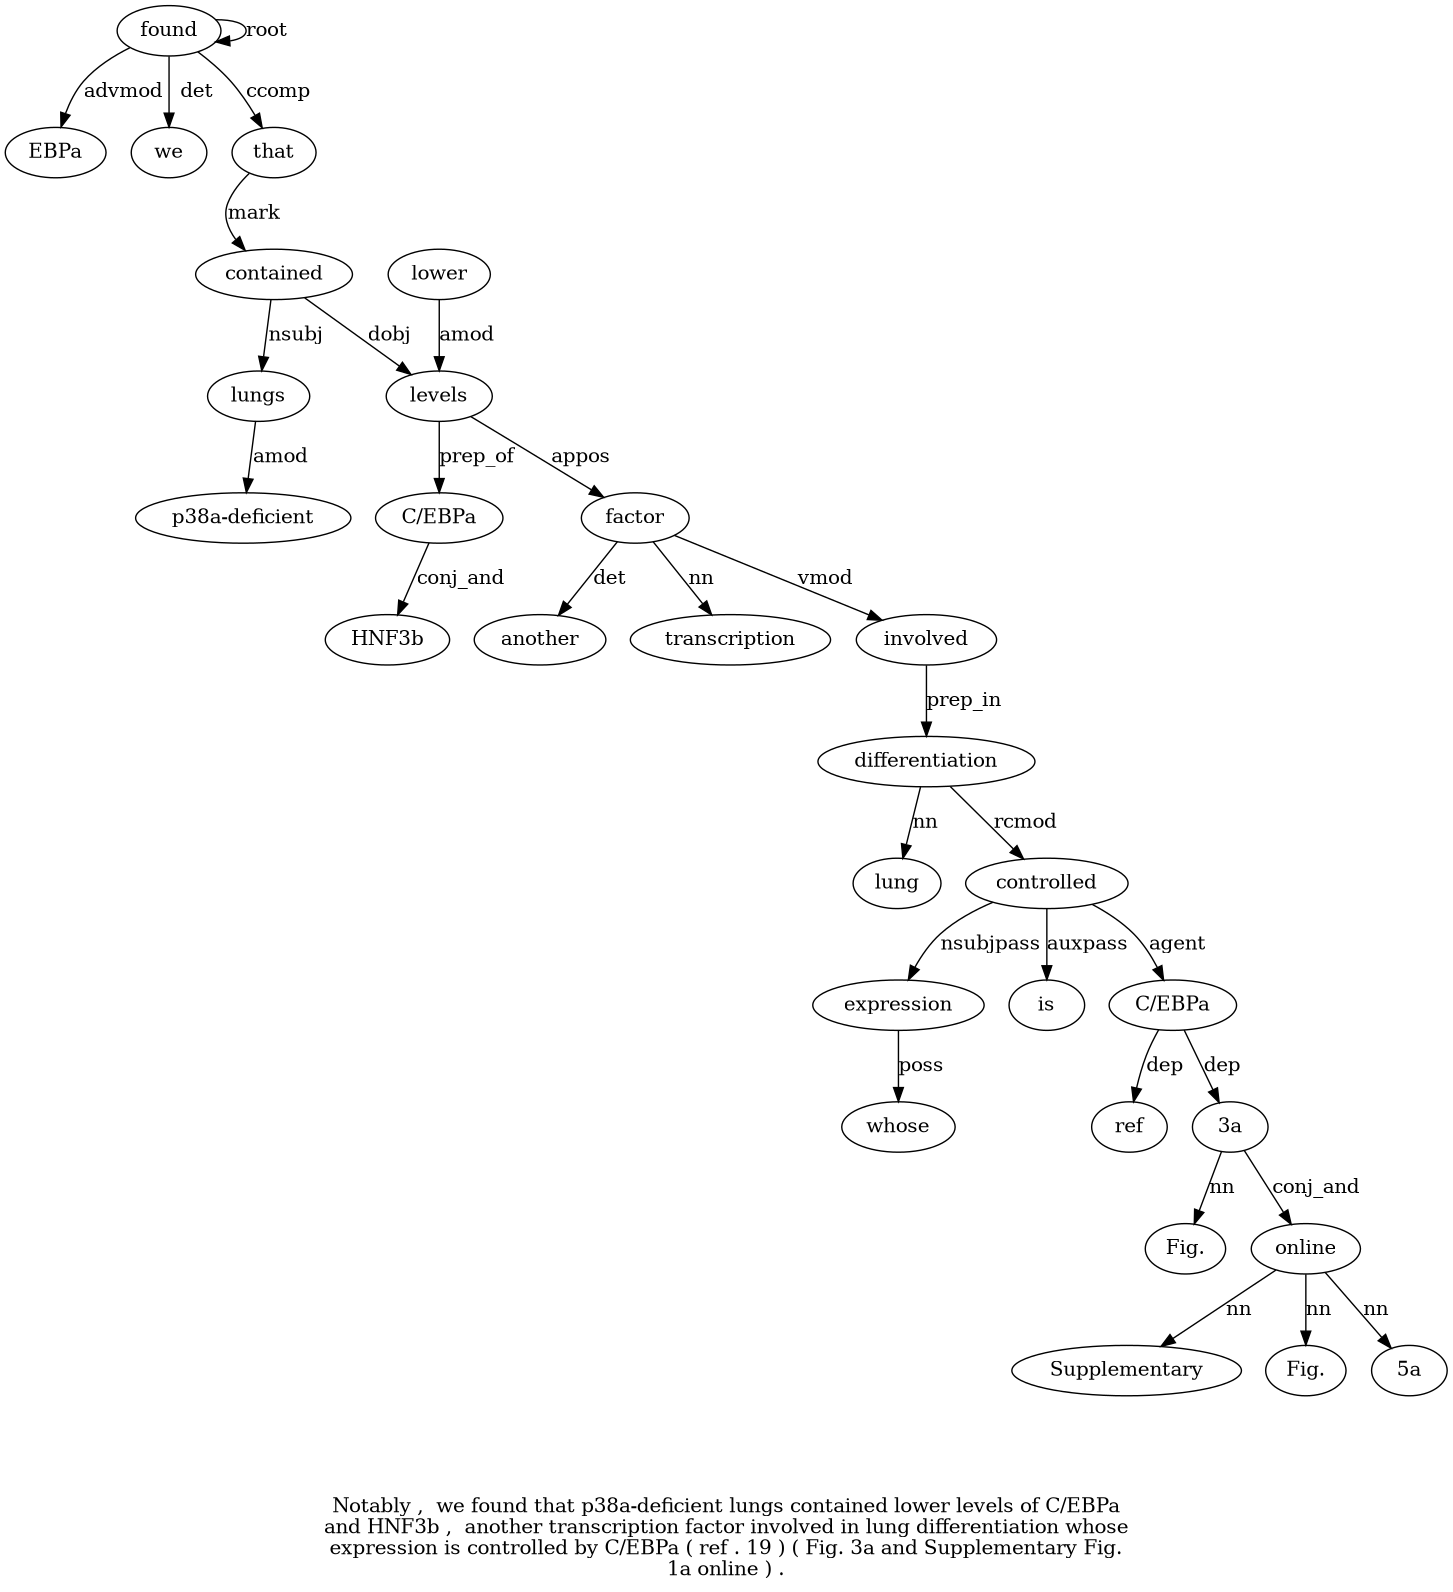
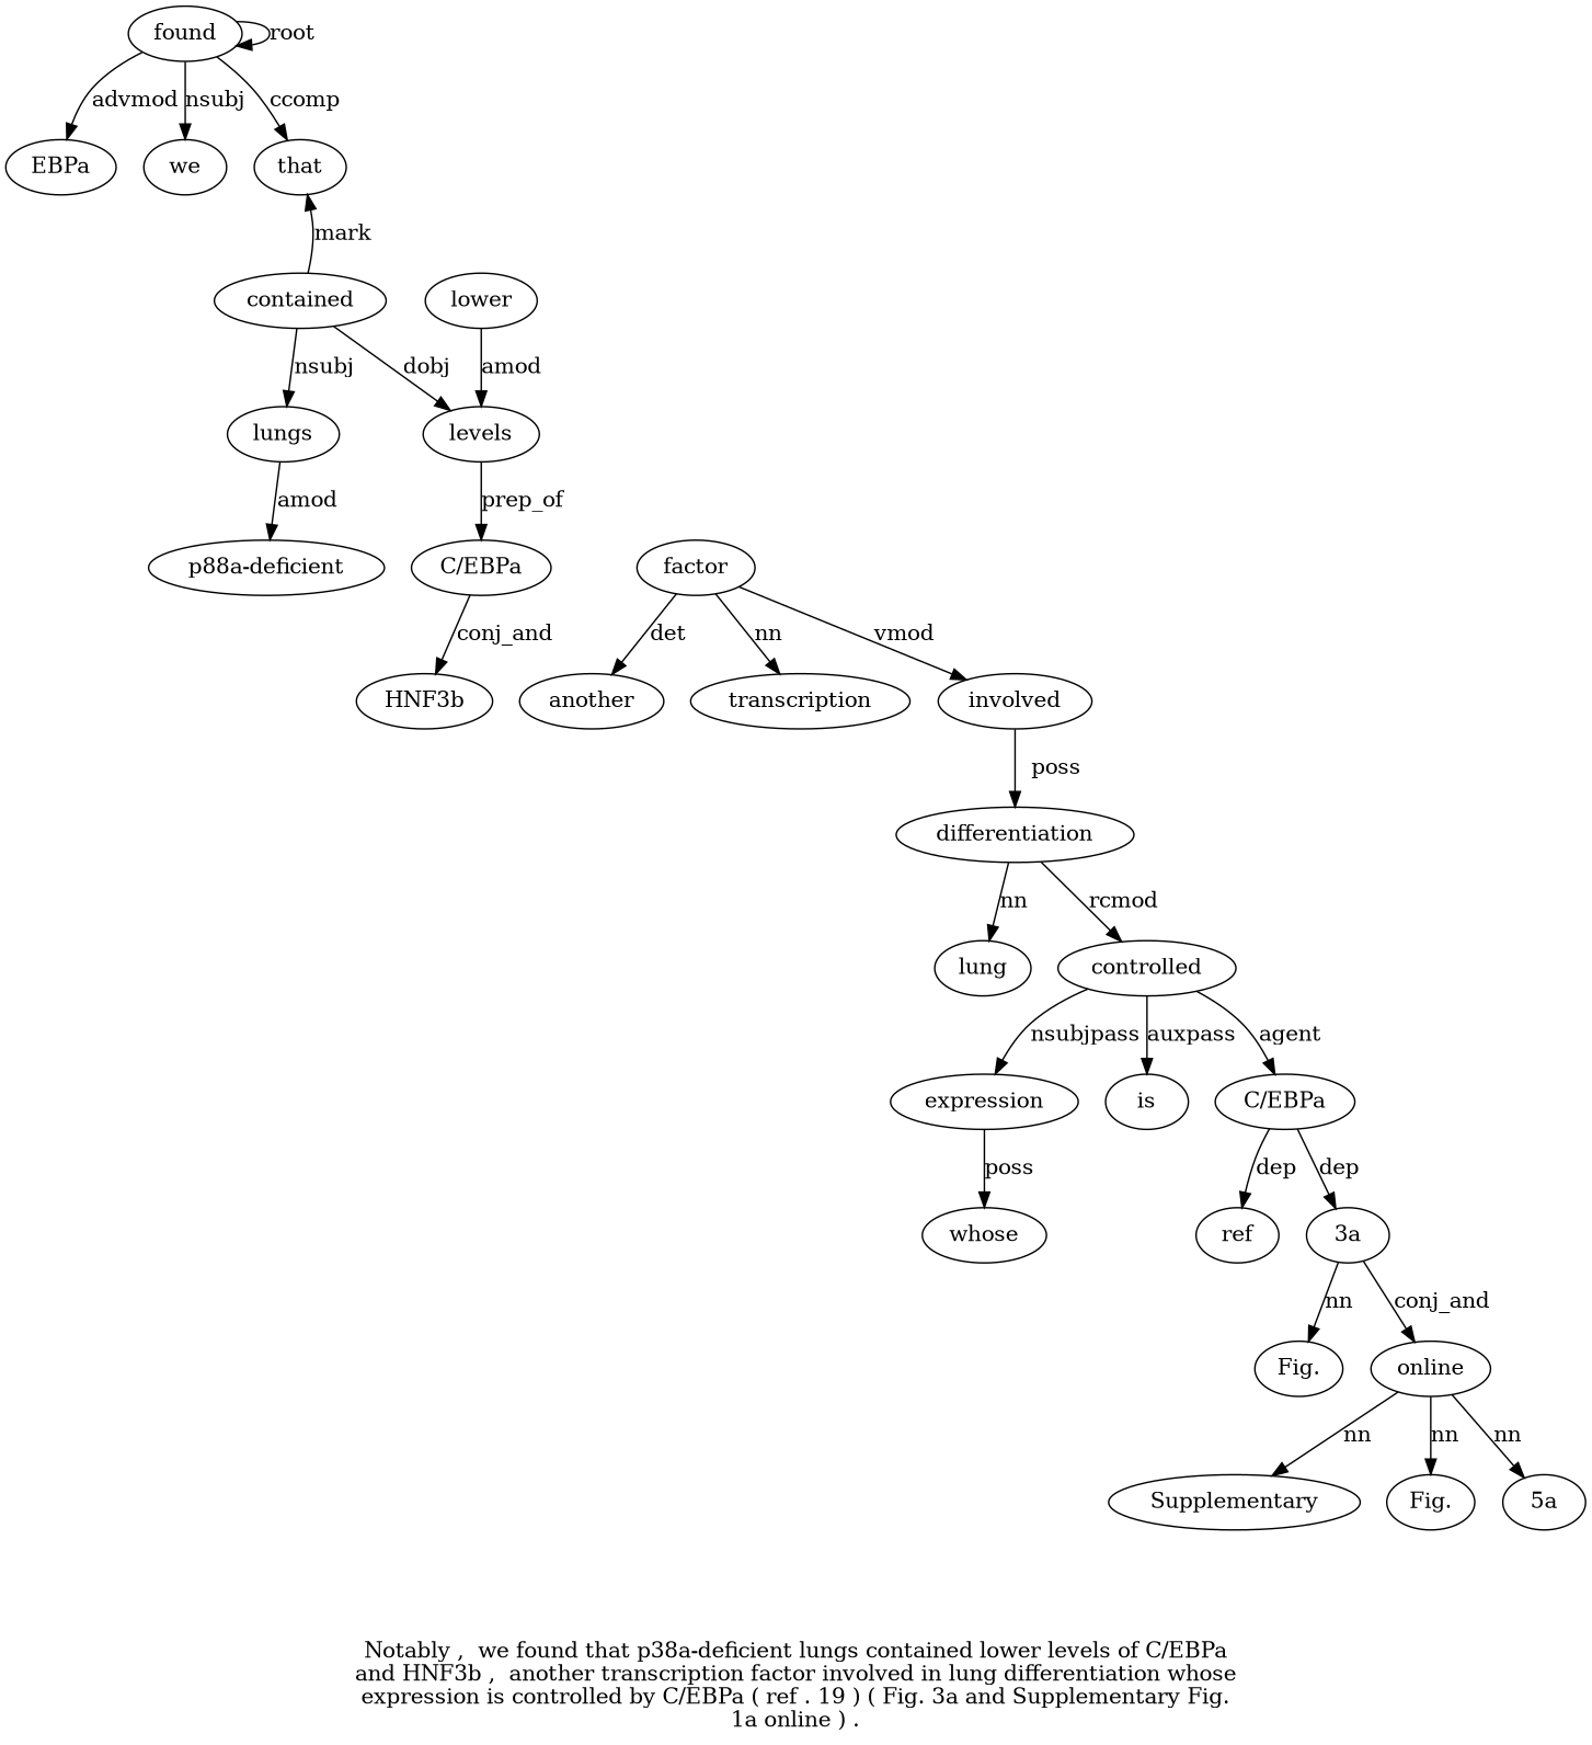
  digraph {
    label="Notably ,  we found that p38a-deficient lungs contained lower levels of C/EBPa\nand HNF3b ,  another transcription factor involved in lung differentiation whose\nexpression is controlled by C/EBPa ( ref . 19 ) ( Fig. 3a and Supplementary Fig.\n1a online ) ."
    node [fillcolor=white style=filled]
    n1 [label=found]
    n2 [label=EBPa]
    n3 [label=we]
    n4 [label=that]
    n5 [label=contained]
    n6 [label=lungs]
    n7 [label=levels]
-   n8 [label="p38a-deficient"]
+   n8 [label="p88a-deficient"]
    n9 [label="C/EBPa"]
    n10 [label=factor]
    n11 [label=lower]
    n12 [label=HNF3b]
    n13 [label=another]
    n14 [label=transcription]
    n15 [label=involved]
    n16 [label=differentiation]
    n17 [label=lung]
    n18 [label=controlled]
    n19 [label=expression]
    n20 [label=is]
    n21 [label="C/EBPa"]
    n22 [label=whose]
    n23 [label=ref]
    n24 [label="3a"]
    n25 [label="Fig."]
    n26 [label=online]
    n27 [label=Supplementary]
    n28 [label="Fig."]
    n29 [label="5a"]
    n1 -> n1 [label=root]
    n1 -> n2 [label=advmod]
-   n1 -> n3 [label=det]
+   n1 -> n3 [label=nsubj]
    n1 -> n4 [label=ccomp]
-   n4 -> n5 [label=mark]
+   n5 -> n4 [label=mark]
    n5 -> n6 [label=nsubj]
    n5 -> n7 [label=dobj]
    n6 -> n8 [label=amod]
    n7 -> n9 [label=prep_of]
-   n7 -> n10 [label=appos]
    n9 -> n12 [label=conj_and]
    n10 -> n13 [label=det]
    n10 -> n14 [label=nn]
    n10 -> n15 [label=vmod]
    n11 -> n7 [label=amod]
-   n15 -> n16 [label=prep_in]
+   n15 -> n16 [label=poss]
    n16 -> n17 [label=nn]
    n16 -> n18 [label=rcmod]
    n18 -> n19 [label=nsubjpass]
    n18 -> n20 [label=auxpass]
    n18 -> n21 [label=agent]
    n19 -> n22 [label=poss]
    n21 -> n23 [label=dep]
    n21 -> n24 [label=dep]
    n24 -> n25 [label=nn]
    n24 -> n26 [label=conj_and]
    n26 -> n27 [label=nn]
    n26 -> n28 [label=nn]
    n26 -> n29 [label=nn]
  }
